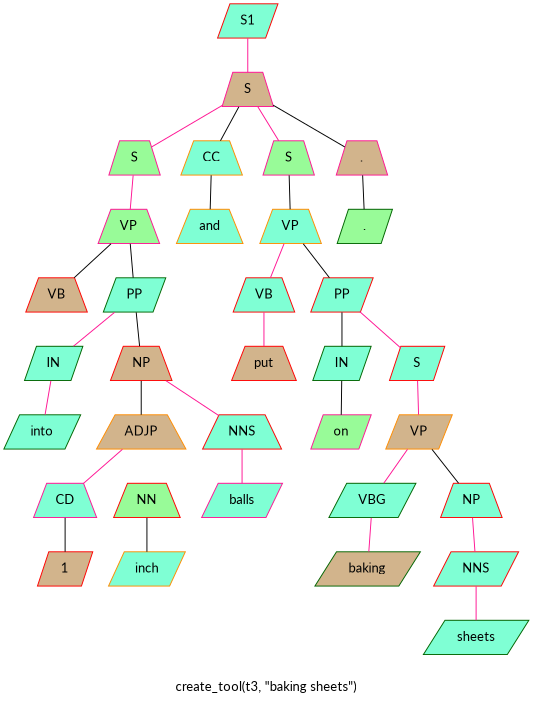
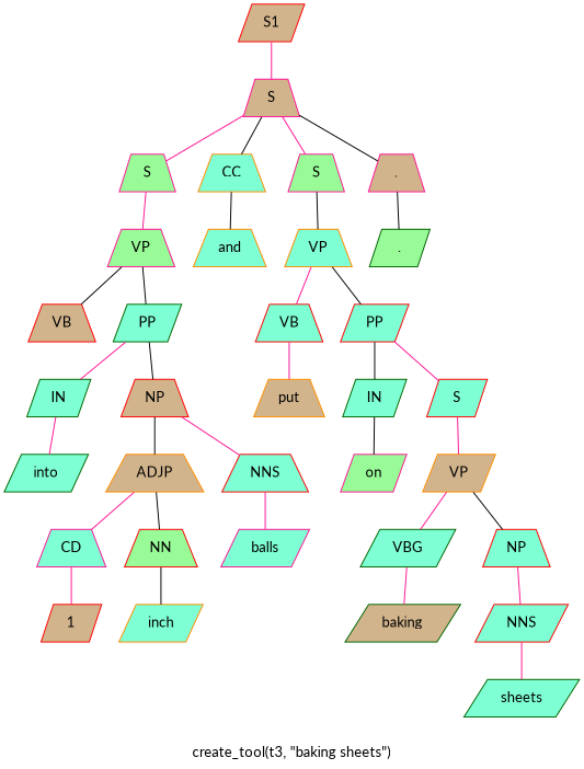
  graph {
    fontname=Lato
    label="create_tool(t3, \"baking sheets\")"
    node [color=red fillcolor=aquamarine fontname=Lato shape=parallelogram style=filled]
    edge [color=deeppink fontname=Lato]
-   n1 [label=S1]
+   n1 [fillcolor=tan label=S1]
    n2 [color=deeppink fillcolor=tan label=S shape=trapezium]
    n3 [color=deeppink fillcolor=palegreen label=S shape=trapezium]
    n4 [color=darkorange label=CC shape=trapezium]
    n5 [color=deeppink fillcolor=palegreen label=S shape=trapezium]
    n6 [color=deeppink fillcolor=tan label="." shape=trapezium]
    n7 [color=deeppink fillcolor=palegreen label=VP shape=trapezium]
    n8 [color=darkorange label=and shape=trapezium]
    n9 [color=darkorange label=VP shape=trapezium]
    n10 [color=darkgreen fillcolor=palegreen label="."]
    n11 [fillcolor=tan label=VB shape=trapezium]
    n12 [color=darkgreen label=PP]
    n13 [color=darkgreen label=IN]
    n14 [fillcolor=tan label=NP shape=trapezium]
    n15 [color=darkgreen label=into]
    n16 [color=darkorange fillcolor=tan label=ADJP shape=trapezium]
    n17 [label=NNS shape=trapezium]
    n18 [color=deeppink label=CD shape=trapezium]
    n19 [fillcolor=palegreen label=NN shape=trapezium]
    n20 [color=deeppink label=balls]
    n21 [fillcolor=tan label=1]
    n22 [color=darkorange label=inch]
    n23 [label=VB shape=trapezium]
    n24 [label=PP]
-   n25 [fillcolor=tan label=put shape=trapezium]
+   n25 [color=darkorange fillcolor=tan label=put shape=trapezium]
    n26 [color=darkgreen label=IN]
    n27 [label=S]
    n28 [color=deeppink fillcolor=palegreen label=on]
    n29 [color=darkorange fillcolor=tan label=VP]
    n30 [color=darkgreen label=VBG]
    n31 [label=NP shape=trapezium]
    n32 [color=darkgreen fillcolor=tan label=baking]
    n33 [label=NNS]
    n34 [color=darkgreen label=sheets]
    n1 -- n2
    n2 -- n3
    n2 -- n4 [color=black]
    n2 -- n5
    n2 -- n6 [color=black]
    n3 -- n7
    n4 -- n8 [color=black]
    n5 -- n9 [color=black]
    n6 -- n10 [color=black]
    n7 -- n11 [color=black]
    n7 -- n12 [color=black]
    n9 -- n23
    n9 -- n24 [color=black]
    n12 -- n13
    n12 -- n14 [color=black]
    n13 -- n15
    n14 -- n16 [color=black]
    n14 -- n17
    n16 -- n18
+   n16 -- n19 [color=black]
    n17 -- n20
-   n18 -- n21 [color=black]
+   n18 -- n21
    n19 -- n22 [color=black]
    n23 -- n25
    n24 -- n26 [color=black]
    n24 -- n27
    n26 -- n28 [color=black]
    n27 -- n29
    n29 -- n30
    n29 -- n31 [color=black]
    n30 -- n32
    n31 -- n33
    n33 -- n34
  }
